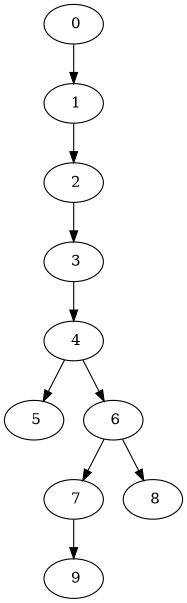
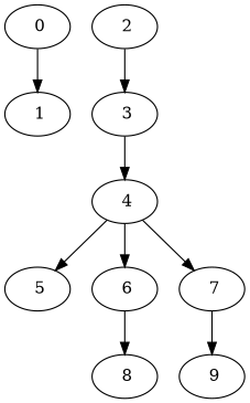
  digraph {
    " 0"
    " 1"
    " 2"
    " 3"
    " 4"
    " 5"
    " 6"
    " 7"
    " 8"
    " 9"
    " 0" -> " 1"
-   " 1" -> " 2"
    " 2" -> " 3"
    " 3" -> " 4"
    " 4" -> " 5"
    " 4" -> " 6"
-   " 6" -> " 7"
+   " 4" -> " 7"
    " 6" -> " 8"
    " 7" -> " 9"
  }
